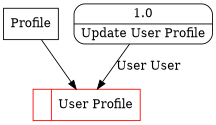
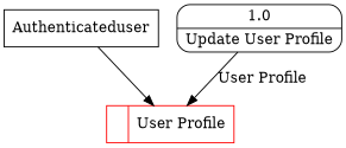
  digraph {
    n1 [color=red label="<f0>  |<f1> User Profile " shape=record]
-   n2 [label=Profile shape=box]
+   n2 [label=Authenticateduser shape=box]
    n3 [label="{<f0> 1.0|<f1> Update User Profile }" shape=Mrecord]
    n2 -> n1
-   n3 -> n1 [label="User User"]
+   n3 -> n1 [label="User Profile"]
  }
